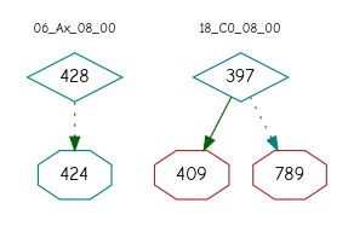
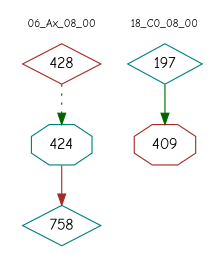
  digraph {
    fontname="Comic Neue"
    node [color=teal fontname="Comic Neue" shape=octagon]
    edge [color=darkgreen fontname="Comic Neue" style=solid]
    n1 [label=424]
-   n2 [label=428 shape=diamond]
-   n4 [label=397 shape=diamond]
+   n2 [color=brown label=428 shape=diamond]
+   n3 [label=758 shape=diamond]
+   n4 [label=197 shape=diamond]
    n5 [color=brown label=409]
-   n6 [color=brown label=789]
    subgraph cluster_1 {
      color=white
      fontsize=10
      label="06_Ax_08_00"
      n1
      n2
+     n3
    }
    subgraph cluster_2 {
      color=white
      fontsize=10
      label="18_C0_08_00"
      n4
      n5
-     n6
    }
+   n1 -> n3 [color=brown]
    n2 -> n1 [style=dotted]
    n4 -> n5
-   n4 -> n6 [color=teal style=dotted]
  }
